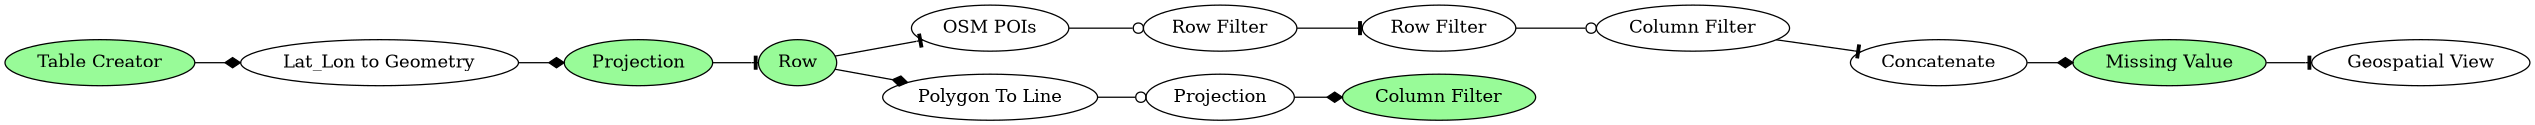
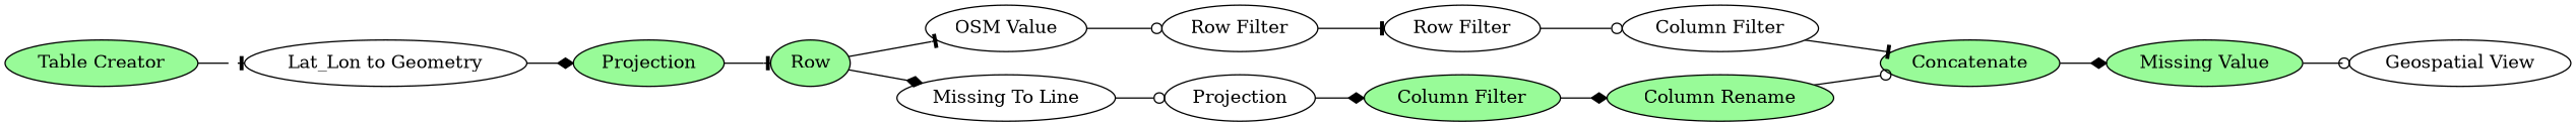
  digraph {
    rankdir=LR
    node [fillcolor=white style=filled]
    edge [arrowhead=diamond]
-   n2 [label=Concatenate]
+   n1 [fillcolor=palegreen label="Column Rename"]
+   n2 [fillcolor=palegreen label=Concatenate]
    n3 [fillcolor=palegreen label="Missing Value"]
    n4 [label="Geospatial View"]
    n5 [label="Row Filter"]
    n6 [label="Column Filter"]
    n7 [fillcolor=palegreen label=Row]
-   n8 [label="OSM POIs"]
-   n9 [label="Polygon To Line"]
+   n8 [label="OSM Value"]
+   n9 [label="Missing To Line"]
    n10 [label="Row Filter"]
    n11 [label=Projection]
    n12 [fillcolor=palegreen label="Column Filter"]
    n13 [fillcolor=palegreen label="Table Creator"]
    n14 [label="Lat_Lon to Geometry"]
    n15 [fillcolor=palegreen label=Projection]
+   n1 -> n2 [arrowhead=odot]
    n2 -> n3
-   n3 -> n4 [arrowhead=tee]
+   n3 -> n4 [arrowhead=odot]
    n5 -> n6 [arrowhead=odot]
    n6 -> n2 [arrowhead=tee]
    n7 -> n8 [arrowhead=tee]
    n7 -> n9
    n8 -> n10 [arrowhead=odot]
    n9 -> n11 [arrowhead=odot]
    n10 -> n5 [arrowhead=tee]
    n11 -> n12
-   n13 -> n14
+   n12 -> n1
+   n13 -> n14 [arrowhead=tee]
    n14 -> n15
    n15 -> n7 [arrowhead=tee]
  }
